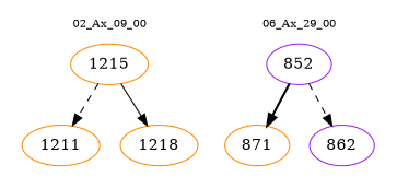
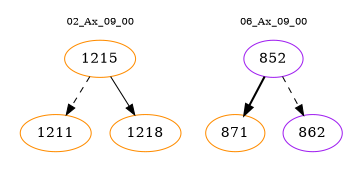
  digraph {
    node [color=darkorange]
    edge [color=black style=dashed]
    n1 [label=1215]
    n2 [label=1211]
    n3 [label=1218]
    n4 [color=purple label=852]
    n5 [label=871]
    n6 [color=purple label=862]
    subgraph cluster_1 {
      color=white
      fontsize=10
      label="02_Ax_09_00"
      n1
      n2
      n3
    }
    subgraph cluster_2 {
      color=white
      fontsize=10
-     label="06_Ax_29_00"
+     label="06_Ax_09_00"
      n4
      n5
      n6
    }
    n1 -> n2
    n1 -> n3 [style=solid]
    n4 -> n5 [style=bold]
    n4 -> n6
  }
